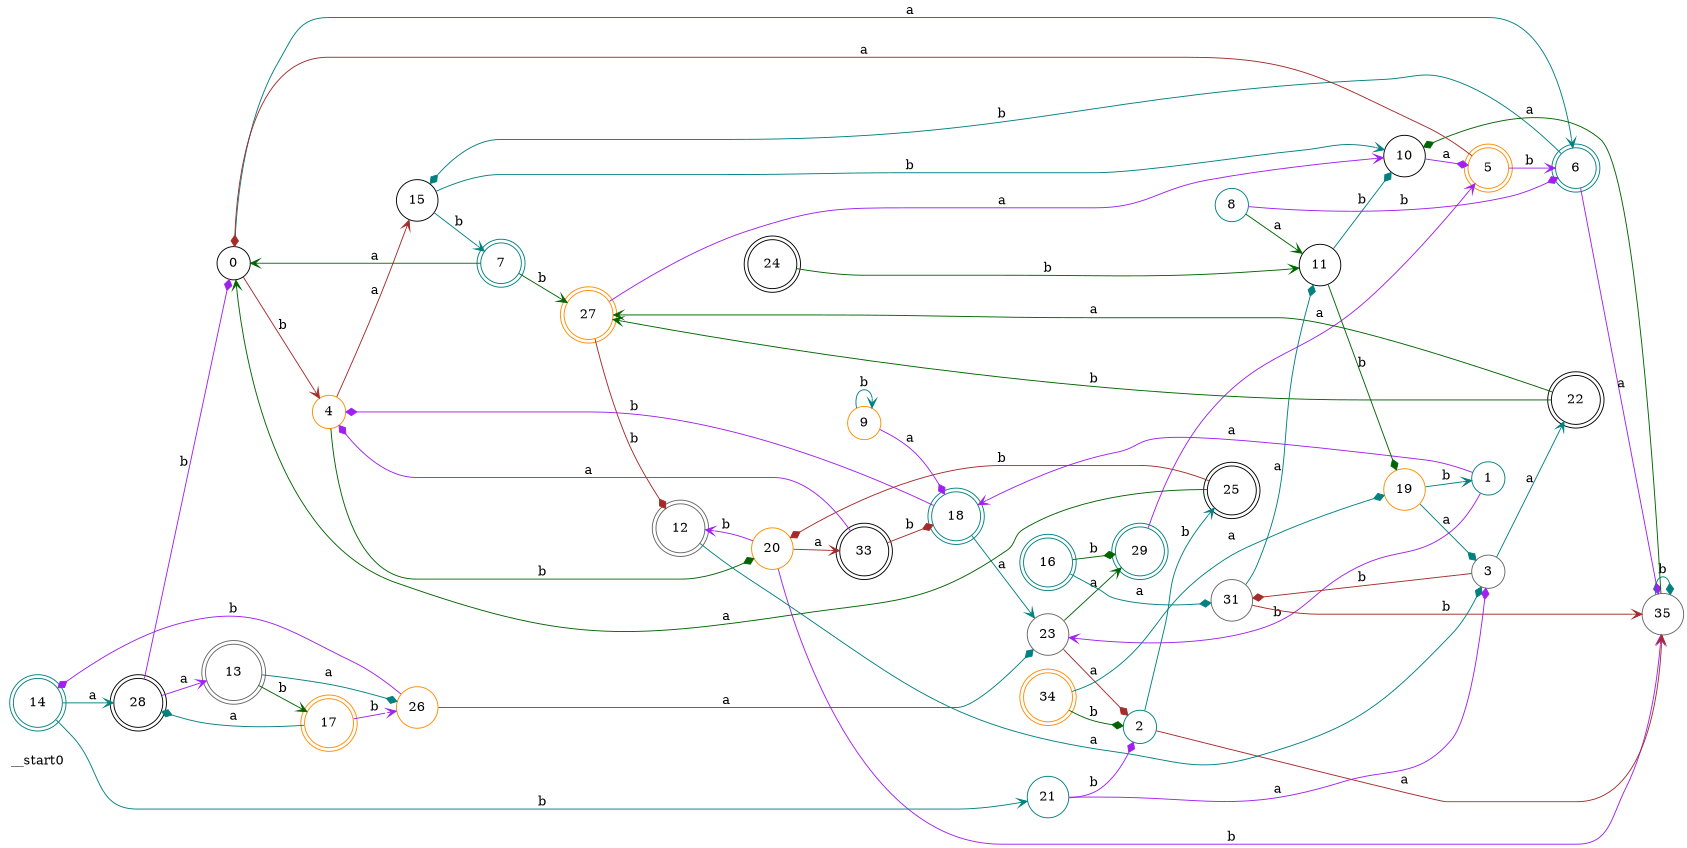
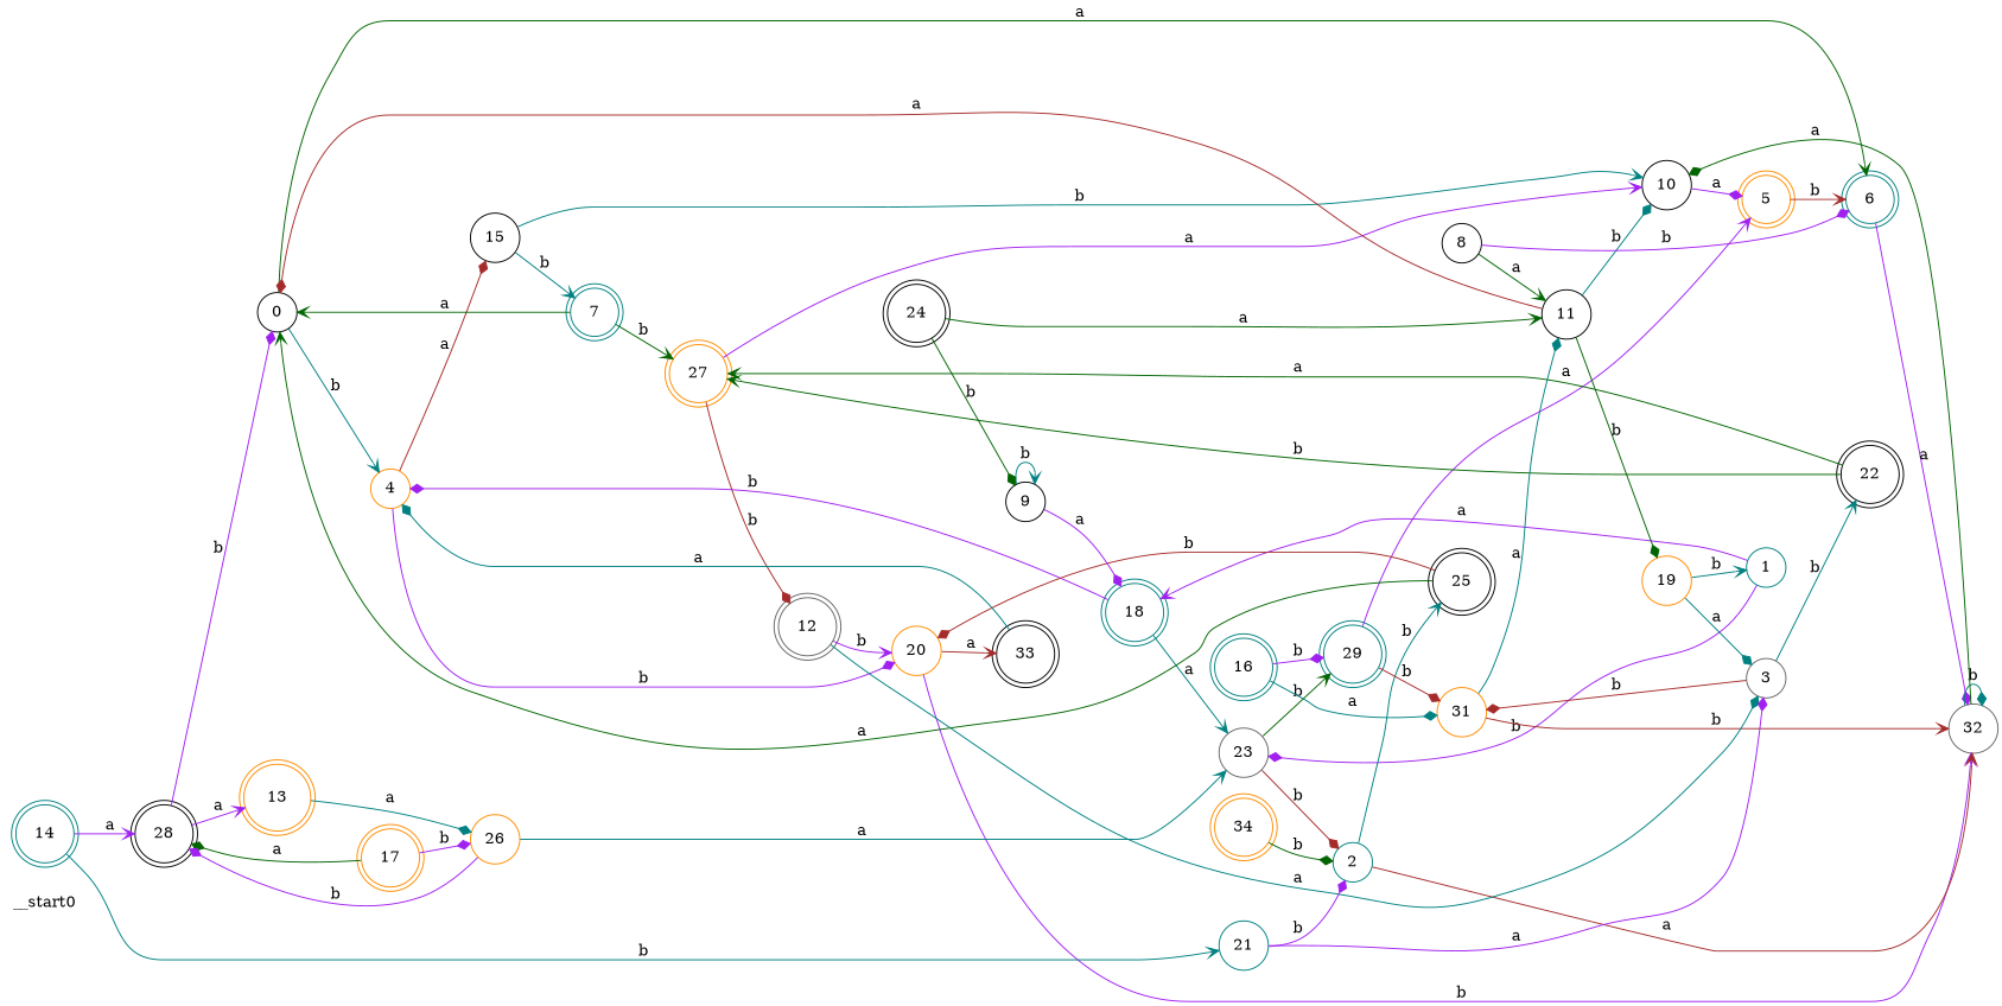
  digraph {
    rankdir=LR
    node [color=black shape=circle fillcolor=white style=filled]
    edge [arrowhead=diamond color=purple]
    __start0 [color=darkorange shape=none fillcolor="" style=""]
    n2 [label=0]
    n3 [color=darkorange label=4]
    n4 [color=teal label=6 shape=doublecircle style="rounded,filled"]
    n5 [label=15]
    n6 [color=darkorange label=20]
-   n7 [color=gray40 label=35]
+   n7 [color=gray40 label=32]
    n8 [color=teal label=1]
    n9 [color=teal label=18 shape=doublecircle style="rounded,filled"]
    n10 [color=gray40 label=23]
    n11 [color=teal label=2]
    n12 [color=teal label=29 shape=doublecircle style="rounded,filled"]
    n13 [label=25 shape=doublecircle style="rounded,filled"]
    n14 [label=10]
    n15 [color=gray40 label=3]
    n16 [label=22 shape=doublecircle style="rounded,filled"]
-   n17 [color=gray40 label=31]
+   n17 [color=darkorange label=31]
    n18 [color=darkorange label=27 shape=doublecircle style="rounded,filled"]
    n19 [label=11]
    n20 [color=teal label=7 shape=doublecircle style="rounded,filled"]
    n21 [label=33 shape=doublecircle style="rounded,filled"]
    n22 [color=darkorange label=5 shape=doublecircle style="rounded,filled"]
    n23 [color=gray40 label=12 shape=doublecircle style="rounded,filled"]
-   n24 [color=teal label=8]
+   n24 [label=8]
    n25 [color=darkorange label=19]
-   n26 [color=darkorange label=9]
-   n27 [color=gray40 label=13 shape=doublecircle style="rounded,filled"]
+   n26 [label=9]
+   n27 [color=darkorange label=13 shape=doublecircle style="rounded,filled"]
    n28 [color=darkorange label=17 shape=doublecircle style="rounded,filled"]
    n29 [color=darkorange label=26]
    n30 [label=28 shape=doublecircle style="rounded,filled"]
    n31 [color=teal label=14 shape=doublecircle style="rounded,filled"]
    n32 [color=teal label=21]
    n33 [color=teal label=16 shape=doublecircle style="rounded,filled"]
    n34 [label=24 shape=doublecircle style="rounded,filled"]
    n35 [color=darkorange label=34 shape=doublecircle style="rounded,filled"]
-   n2 -> n3 [arrowhead=vee color=brown label=b]
-   n2 -> n4 [arrowhead=vee color=teal label=a]
-   n3 -> n5 [arrowhead=vee color=brown label=a]
-   n3 -> n6 [color=darkgreen label=b]
-   n4 -> n5 [color=teal label=b]
+   n2 -> n3 [arrowhead=vee color=teal label=b]
+   n2 -> n4 [arrowhead=vee color=darkgreen label=a]
+   n3 -> n5 [color=brown label=a]
+   n3 -> n6 [label=b]
    n4 -> n7 [label=a]
    n5 -> n14 [arrowhead=vee color=teal label=b]
    n5 -> n20 [arrowhead=vee color=teal label=b]
    n6 -> n7 [arrowhead=vee label=b]
    n6 -> n21 [arrowhead=vee color=brown label=a]
    n7 -> n7 [color=teal label=b]
    n7 -> n14 [color=darkgreen label=a]
    n8 -> n9 [arrowhead=vee label=a]
-   n8 -> n10 [arrowhead=vee label=b]
+   n8 -> n10 [label=b]
    n9 -> n3 [label=b]
    n9 -> n10 [arrowhead=vee color=teal label=a]
-   n10 -> n11 [color=brown label=a]
-   n10 -> n12 [arrowhead=vee color=darkgreen label=a]
+   n10 -> n11 [color=brown label=b]
+   n10 -> n12 [arrowhead=vee color=darkgreen label=b]
    n11 -> n7 [arrowhead=vee color=brown label=a]
    n11 -> n13 [arrowhead=vee color=teal label=b]
+   n12 -> n17 [color=brown label=b]
    n12 -> n22 [arrowhead=vee label=a]
    n13 -> n2 [arrowhead=vee color=darkgreen label=a]
    n13 -> n6 [color=brown label=b]
    n14 -> n22 [label=a]
-   n15 -> n16 [arrowhead=vee color=teal label=a]
+   n15 -> n16 [arrowhead=vee color=teal label=b]
    n15 -> n17 [color=brown label=b]
    n16 -> n18 [arrowhead=vee color=darkgreen label=a]
    n16 -> n18 [arrowhead=vee color=darkgreen label=b]
    n17 -> n7 [arrowhead=vee color=brown label=b]
    n17 -> n19 [color=teal label=a]
    n18 -> n14 [arrowhead=vee label=a]
    n18 -> n23 [color=brown label=b]
    n19 -> n14 [color=teal label=b]
    n19 -> n25 [color=darkgreen label=b]
    n20 -> n2 [arrowhead=vee color=darkgreen label=a]
    n20 -> n18 [arrowhead=vee color=darkgreen label=b]
-   n21 -> n3 [label=a]
-   n21 -> n9 [color=brown label=b]
-   n22 -> n2 [color=brown label=a]
-   n22 -> n4 [arrowhead=vee label=b]
-   n6 -> n23 [arrowhead=vee label=b]
+   n21 -> n3 [color=teal label=a]
+   n19 -> n2 [color=brown label=a]
+   n22 -> n4 [arrowhead=vee color=brown label=b]
+   n23 -> n6 [arrowhead=vee label=b]
    n23 -> n15 [color=teal label=a]
    n24 -> n4 [label=b]
    n24 -> n19 [arrowhead=vee color=darkgreen label=a]
    n25 -> n8 [arrowhead=vee color=teal label=b]
    n25 -> n15 [color=teal label=a]
    n26 -> n9 [label=a]
    n26 -> n26 [arrowhead=vee color=teal label=b]
-   n27 -> n28 [arrowhead=vee color=darkgreen label=b]
    n27 -> n29 [color=teal label=a]
-   n28 -> n29 [arrowhead=vee label=b]
-   n28 -> n30 [color=teal label=a]
-   n29 -> n10 [color=teal label=a]
-   n29 -> n31 [label=b]
+   n28 -> n29 [label=b]
+   n28 -> n30 [color=darkgreen label=a]
+   n29 -> n10 [arrowhead=vee color=teal label=a]
+   n29 -> n30 [label=b]
    n30 -> n2 [label=b]
    n30 -> n27 [arrowhead=vee label=a]
-   n31 -> n30 [arrowhead=vee color=teal label=a]
+   n31 -> n30 [arrowhead=vee label=a]
    n31 -> n32 [arrowhead=vee color=teal label=b]
    n32 -> n11 [label=b]
    n32 -> n15 [label=a]
-   n33 -> n12 [color=darkgreen label=b]
+   n33 -> n12 [label=b]
    n33 -> n17 [color=teal label=a]
-   n34 -> n19 [arrowhead=vee color=darkgreen label=b]
+   n34 -> n19 [arrowhead=vee color=darkgreen label=a]
+   n34 -> n26 [color=darkgreen label=b]
    n35 -> n11 [color=darkgreen label=b]
-   n35 -> n25 [color=teal label=a]
  }
